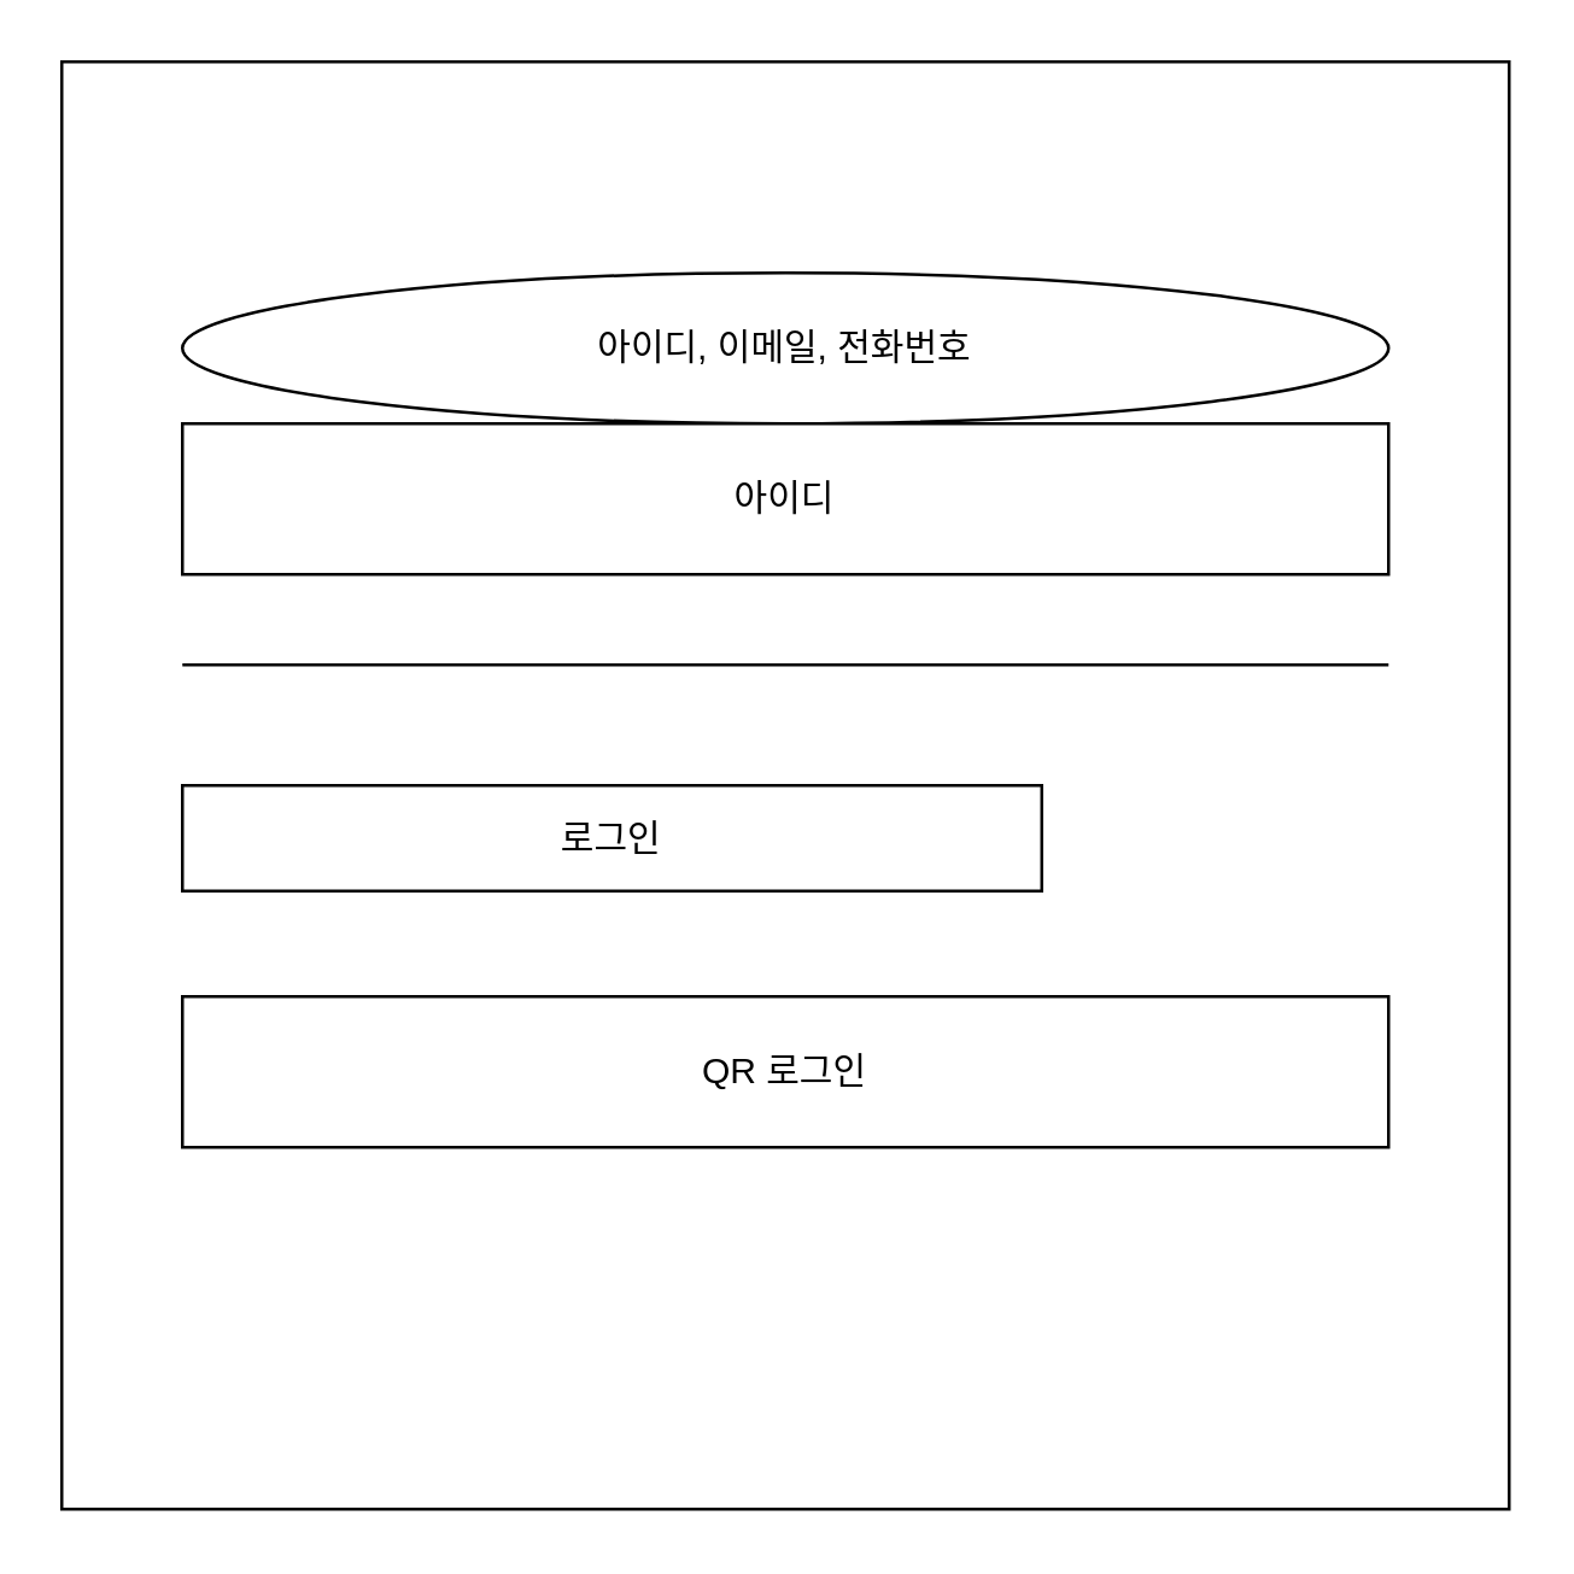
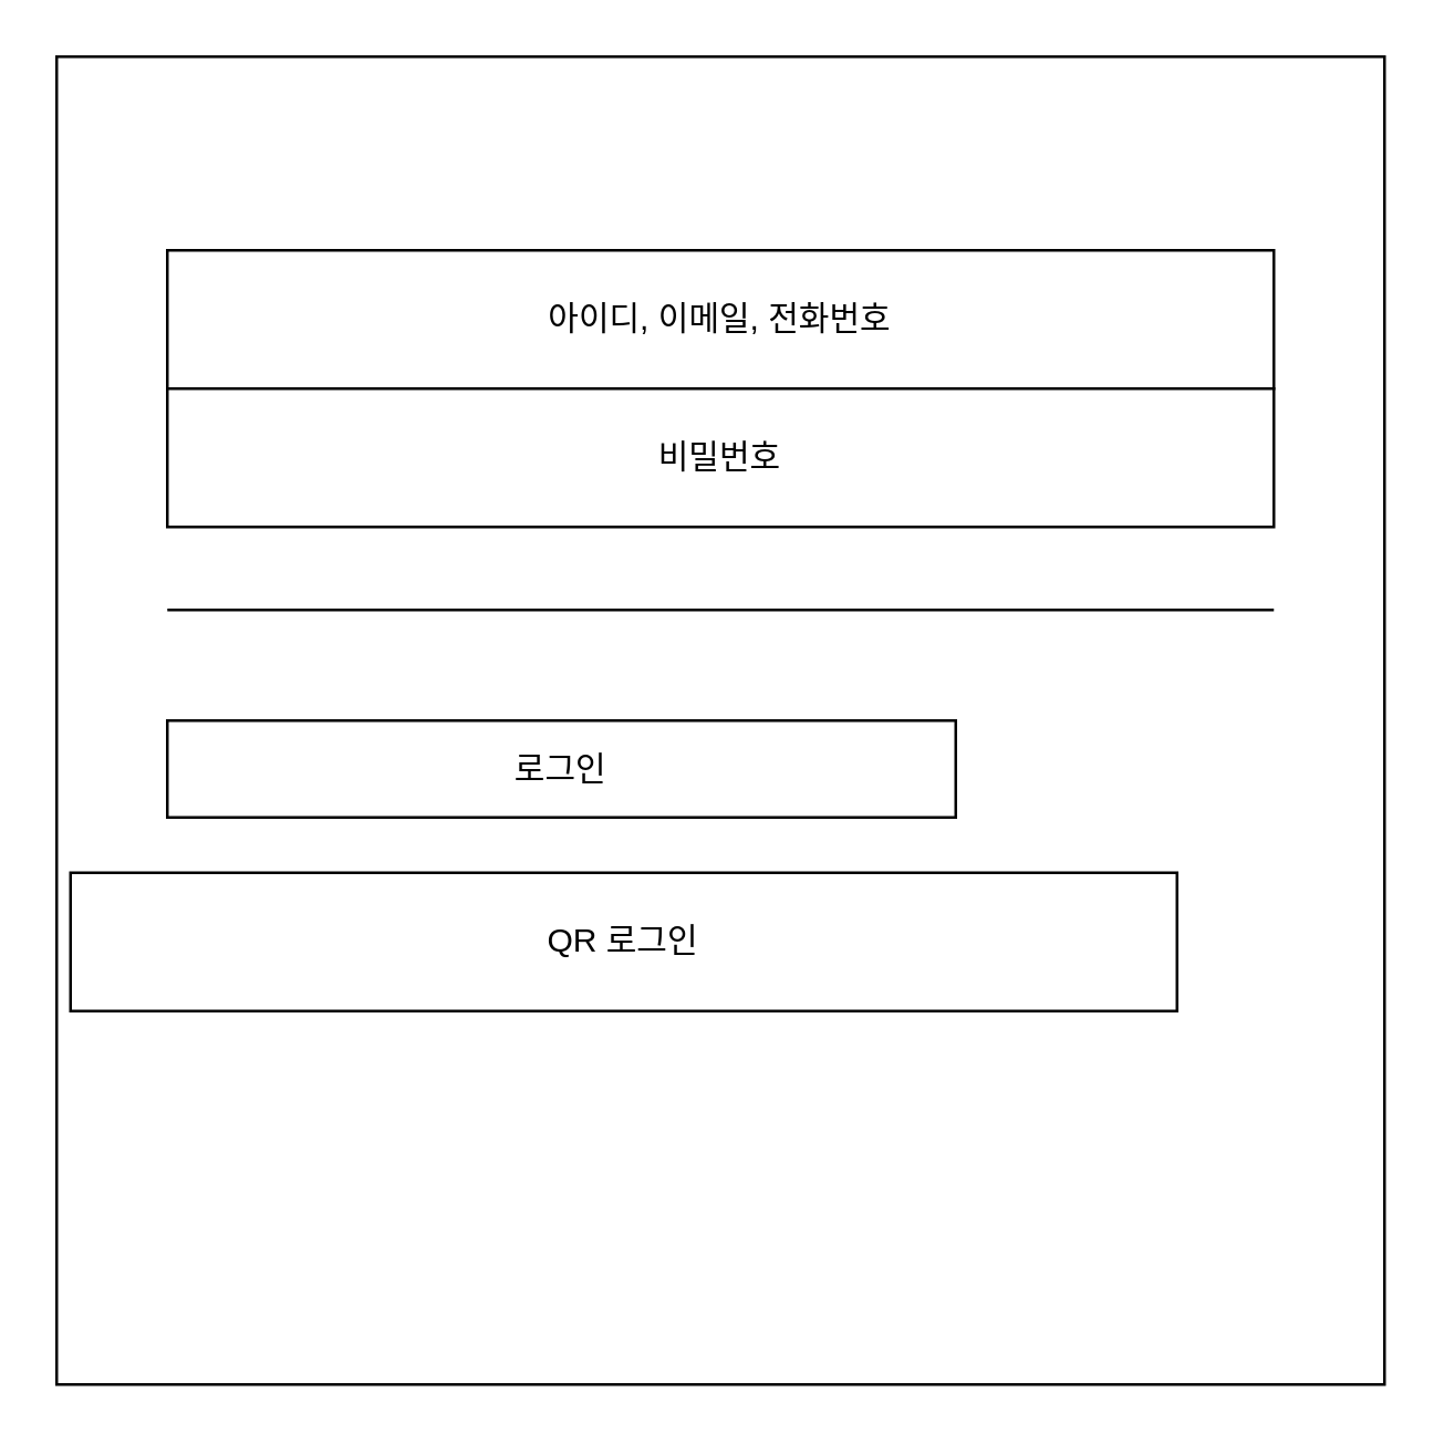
  <mxCell id="0" />
  <mxCell id="1" parent="0" />
  <mxCell id="2" value="" style="rounded=0;whiteSpace=wrap;html=1;" vertex="1" parent="1"><mxGeometry x="20" y="20" width="480" height="480" as="geometry" /></mxCell>
  <mxCell id="3" value="로그인" style="rounded=0;whiteSpace=wrap;html=1;" vertex="1" parent="1"><mxGeometry x="60" y="260" width="285" height="35" as="geometry" /></mxCell>
- <mxCell id="4" value="QR 로그인" style="rounded=0;whiteSpace=wrap;html=1;" vertex="1" parent="1"><mxGeometry x="60" y="330" width="400" height="50" as="geometry" /></mxCell>
- <mxCell id="5" value="아이디, 이메일, 전화번호" style="ellipse;whiteSpace=wrap;html=1;" vertex="1" parent="1"><mxGeometry x="60" y="90" width="400" height="50" as="geometry" /></mxCell>
- <mxCell id="6" value="아이디" style="rounded=0;whiteSpace=wrap;html=1;" vertex="1" parent="1"><mxGeometry x="60" y="140" width="400" height="50" as="geometry" /></mxCell>
+ <mxCell id="4" value="QR 로그인" style="rounded=0;whiteSpace=wrap;html=1;" vertex="1" parent="1"><mxGeometry x="25" y="315" width="400" height="50" as="geometry" /></mxCell>
+ <mxCell id="5" value="아이디, 이메일, 전화번호" style="rounded=0;whiteSpace=wrap;html=1;" vertex="1" parent="1"><mxGeometry x="60" y="90" width="400" height="50" as="geometry" /></mxCell>
+ <mxCell id="6" value="비밀번호" style="rounded=0;whiteSpace=wrap;html=1;" vertex="1" parent="1"><mxGeometry x="60" y="140" width="400" height="50" as="geometry" /></mxCell>
  <mxCell id="7" value="" style="endArrow=none;html=1;rounded=0;fontFamily=Helvetica;fontSize=12;fontColor=default;" edge="1" parent="1"><mxGeometry width="50" height="50" relative="1" as="geometry"><mxPoint x="460" y="220" as="sourcePoint" /><mxPoint x="60" y="220" as="targetPoint" /></mxGeometry></mxCell>
